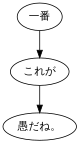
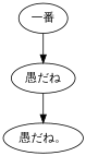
  digraph {
    fontname="Fira Sans"
    node [fontname="Fira Sans"]
    edge [fontname="Fira Sans"]
-   n1 [label="これが"]
+   n1 [label="愚だね"]
    n2 [label="愚だね。"]
    n3 [label="一番"]
    n1 -> n2
    n3 -> n1
  }
